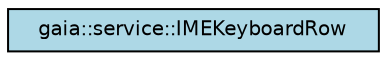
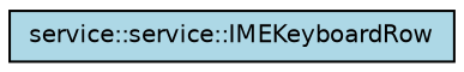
  digraph {
    rankdir=TB
-   n1 [color=black fillcolor=lightblue fontname=Helvetica fontsize=10 height=0.2 label="gaia::service::IMEKeyboardRow" shape=record style=filled width=0.4]
+   n1 [color=black fillcolor=lightblue fontname=Helvetica fontsize=10 height=0.2 label="service::service::IMEKeyboardRow" shape=record style=filled width=0.4]
  }
